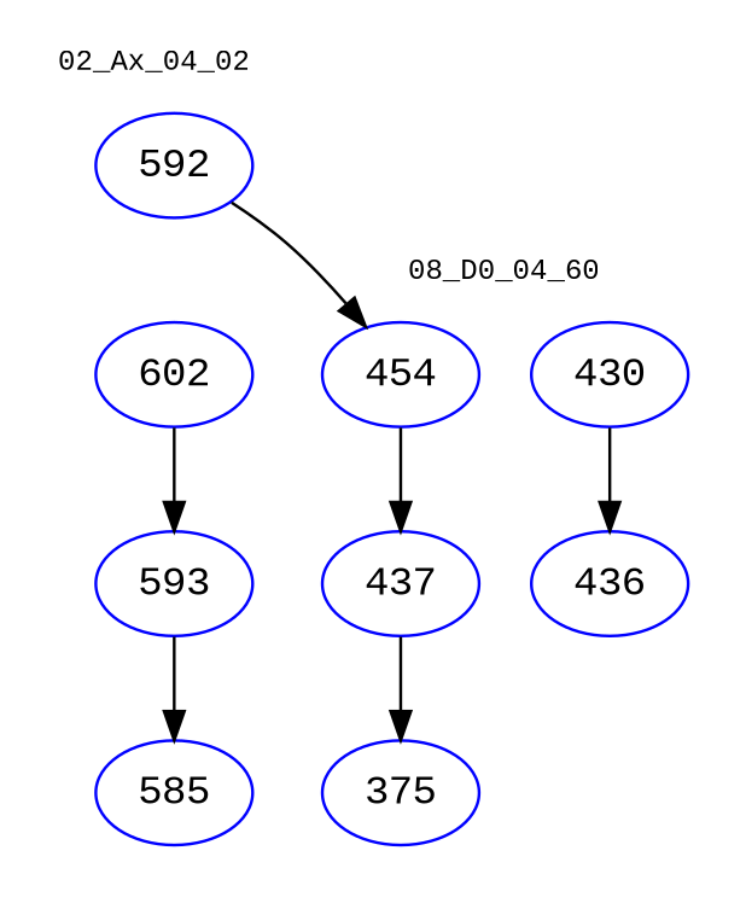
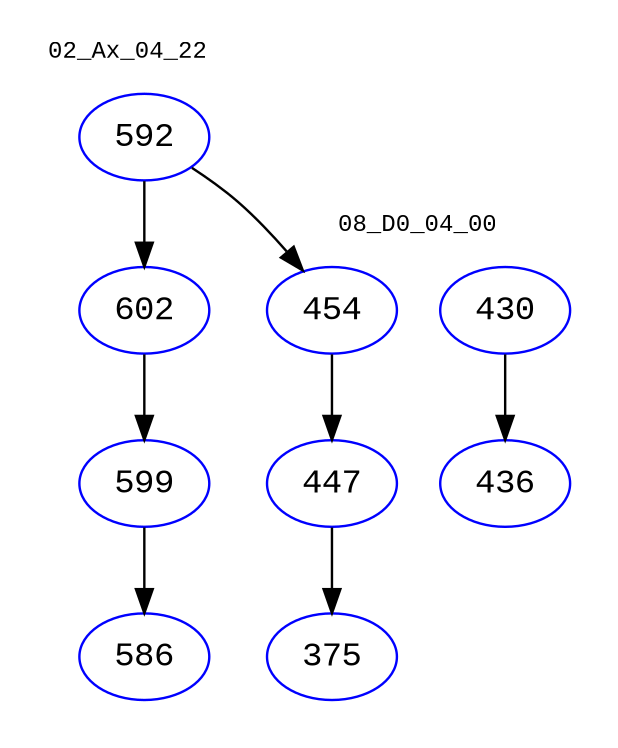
  digraph {
    fontname="Liberation Mono"
    node [color=blue fontname="Liberation Mono"]
    edge [color=black fontname="Liberation Mono"]
    n1 [label=592]
    n2 [label=602]
-   n3 [label=593]
-   n4 [label=585]
+   n3 [label=599]
+   n4 [label=586]
    n5 [label=430]
    n6 [label=436]
    n7 [label=454]
-   n8 [label=437]
+   n8 [label=447]
    n9 [label=375]
    subgraph cluster_1 {
      color=white
      fontsize=10
-     label="02_Ax_04_02"
+     label="02_Ax_04_22"
      n1
      n2
      n3
      n4
    }
    subgraph cluster_2 {
      color=white
      fontsize=10
-     label="08_D0_04_60"
+     label="08_D0_04_00"
      n5
      n6
      n7
      n8
      n9
    }
+   n1 -> n2
    n1 -> n7
    n2 -> n3
    n3 -> n4
    n5 -> n6
    n7 -> n8
    n8 -> n9
  }
